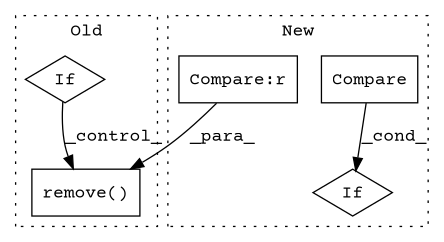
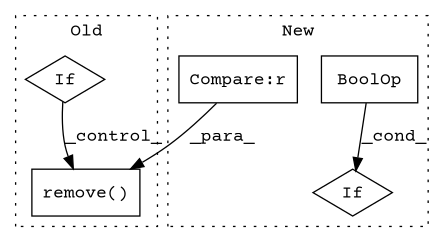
  digraph {
    fontname="Courier Prime"
    node [a=96 fontname="Courier Prime" shape=box]
    edge [fontname="Courier Prime"]
    n1 [a=75 l="13,1" label="remove()" s="4002,4020"]
    n2 [l=3 label=If s=3950 shape=diamond]
-   n3 [a=72 l=27 label=Compare s=3704]
+   n3 [a=72 l=27 label=BoolOp s=3704]
    n4 [l=96 label=If s=3686 shape=diamond]
    n5 [a=40 l=11 label="Compare:r" s=3705]
    subgraph cluster_1 {
      label=Old
      style=dotted
      n1
      n2
    }
    subgraph cluster_2 {
      label=New
      style=dotted
      n3
      n4
      n5
    }
    n2 -> n1 [label=_control_]
    n3 -> n4 [label=_cond_]
    n5 -> n1 [label=_para_]
  }
